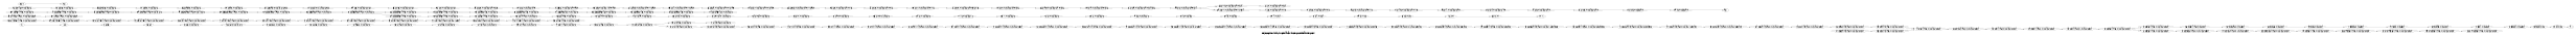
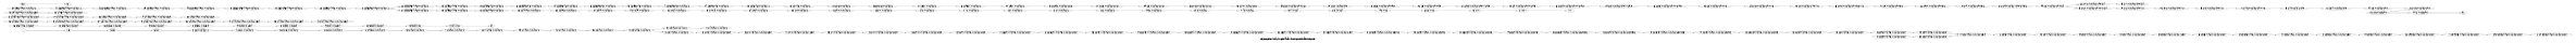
  digraph {
    fontname="DejaVu Serif"
    label="Tree-decomposition of width 8 for register allocator (function _process_thread_twitter_process)"
    rankdir=LR
    node [fontname="DejaVu Serif"]
    edge [fontname="DejaVu Serif"]
    n1 [label="0 | : "]
    n2 [label="1 | 83 : "]
    n3 [label="2 | 82 83 : "]
    n4 [label="162 | 82 : "]
    n5 [label="3 | 8 82 : 0 1 2 3 4 5 6 7 8 "]
    n6 [label="4 | 8 81 82 : 0 1 2 3 4 5 6 7 8 "]
    n7 [label="5 | 8 80 81 82 : 0 1 2 3 4 5 6 7 8 "]
    n8 [label="161 | 8 80 82 : 0 1 2 3 4 5 6 7 8 "]
    n9 [label="6 | 8 79 80 82 : 0 1 2 3 4 5 6 7 8 "]
    n10 [label="160 | 8 79 82 : 0 1 2 3 4 5 6 7 8 "]
    n11 [label="7 | 8 78 79 82 : 0 1 2 3 4 5 6 7 8 "]
    n12 [label="8 | 8 77 78 79 82 : 0 1 2 3 4 5 6 7 8 "]
    n13 [label="159 | 8 77 79 82 : 0 1 2 3 4 5 6 7 8 "]
    n14 [label="9 | 8 76 77 79 82 : 0 1 2 3 4 5 6 7 8 "]
    n15 [label="158 | 8 76 79 82 : 0 1 2 3 4 5 6 7 8 "]
    n16 [label="10 | 8 75 76 79 82 : 0 1 2 3 4 5 6 7 8 "]
    n17 [label="157 | 8 75 79 82 : 0 1 2 3 4 5 6 7 8 "]
    n18 [label="12 | 8 73 74 75 79 82 : 0 1 2 3 4 5 6 7 8 "]
    n19 [label="11 | 8 74 75 79 82 : 0 1 2 3 4 5 6 7 8 "]
    n20 [label="13 | 8 72 73 74 75 79 82 : 0 1 2 3 4 5 6 7 8 23 24 "]
    n21 [label="156 | 8 72 74 75 79 82 : 0 1 2 3 4 5 6 7 8 23 24 "]
    n22 [label="14 | 8 71 72 74 75 79 82 : 0 1 2 3 4 5 6 7 8 23 24 "]
    n23 [label="155 | 8 71 74 75 79 82 : 0 1 2 3 4 5 6 7 8 23 24 "]
    n24 [label="15 | 8 70 71 74 75 79 82 : 0 1 2 3 4 5 6 7 8 23 24 "]
    n25 [label="16 | 8 69 70 71 74 75 79 82 : 0 1 2 3 4 5 6 7 8 23 24 "]
    n26 [label="154 | 8 69 71 74 75 79 82 : 0 1 2 3 4 5 6 7 8 23 24 "]
    n27 [label="17 | 8 68 69 71 74 75 79 82 : 0 1 2 3 4 5 6 7 8 23 24 "]
    n28 [label="18 | 8 67 68 69 71 74 75 79 82 : 0 1 2 3 4 5 6 7 8 23 24 "]
    n29 [label="153 | 8 67 69 71 74 75 79 82 : 0 1 2 3 4 5 6 7 8 23 24 "]
    n30 [label="19 | 8 66 67 69 71 74 75 79 82 : 0 1 2 3 4 5 6 7 8 23 24 "]
    n31 [label="152 | 8 66 69 71 74 75 79 82 : 0 1 2 3 4 5 6 7 8 23 24 "]
    n32 [label="20 | 8 65 66 69 71 74 75 79 82 : 0 1 2 3 4 5 6 7 8 23 24 "]
    n33 [label="163 | 8 65 69 71 74 75 79 82 : 0 1 2 3 4 5 6 7 8 23 24 "]
    n34 [label="151 | 8 65 69 74 75 79 82 : 0 1 2 3 4 5 6 7 8 23 24 "]
    n35 [label="21 | 8 64 65 69 74 75 79 82 : 0 1 2 3 4 5 6 7 8 23 24 26 "]
    n36 [label="150 | 8 64 69 74 75 79 82 : 0 1 2 3 4 5 6 7 8 23 24 26 "]
    n37 [label="22 | 8 63 64 69 74 75 79 82 : 0 1 2 3 4 5 6 7 8 23 24 26 "]
    n38 [label="149 | 8 63 69 74 75 79 82 : 0 1 2 3 4 5 6 7 8 23 24 26 "]
    n39 [label="23 | 8 62 63 69 74 75 79 82 : 0 1 2 3 4 5 6 7 8 23 24 25 26 "]
    n40 [label="148 | 8 62 69 74 75 79 82 : 0 1 2 3 4 5 6 7 8 23 24 25 26 "]
    n41 [label="24 | 8 61 62 69 74 75 79 82 : 0 1 2 3 4 5 6 7 8 23 24 25 26 "]
    n42 [label="147 | 8 61 69 74 75 79 82 : 0 1 2 3 4 5 6 7 8 23 24 25 "]
    n43 [label="25 | 8 60 61 69 74 75 79 82 : 0 1 2 3 4 5 6 7 8 23 24 25 "]
    n44 [label="164 | 8 60 69 74 75 79 82 : 0 1 2 3 4 5 6 7 8 23 24 "]
    n45 [label="146 | 8 60 74 75 79 82 : 0 1 2 3 4 5 6 7 8 23 24 "]
    n46 [label="26 | 8 59 60 74 75 79 82 : 0 1 2 3 4 5 6 7 8 23 24 "]
    n47 [label="145 | 8 59 74 75 79 82 : 0 1 2 3 4 5 6 7 8 23 24 "]
    n48 [label="144 | 8 58 74 79 82 : 0 1 2 3 4 5 6 7 8 23 24 "]
    n49 [label="27 | 8 58 59 74 75 79 82 : 0 1 2 3 4 5 6 7 8 23 24 "]
    n50 [label="165 | 8 58 74 75 79 82 : 0 1 2 3 4 5 6 7 8 23 24 "]
    n51 [label="28 | 8 57 58 74 79 82 : 0 1 2 3 4 5 6 7 8 23 24 "]
    n52 [label="143 | 8 57 74 79 82 : 0 1 2 3 4 5 6 7 8 23 24 "]
    n53 [label="29 | 8 52 57 74 79 82 : 0 1 2 3 4 5 6 7 8 23 24 "]
    n54 [label="142 | 8 52 74 79 82 : 0 1 2 3 4 5 6 7 8 23 24 "]
    n55 [label="30 | 8 52 56 74 79 82 : 0 1 2 3 4 5 6 7 8 23 24 "]
-   n56 [label="85 | 8 52 56 74 79 82 : 0 1 2 3 4 5 6 7 8 23 24 "]
    n57 [label="88 | 8 52 56 74 79 82 : 0 1 2 3 4 5 6 7 8 23 24 "]
    n58 [label="166 | 52 56 74 79 82 : 0 1 5 6 23 24 "]
    n59 [label="34 | 8 51 52 56 74 79 82 : 0 1 2 3 4 5 6 7 8 23 24 "]
    n60 [label="31 | 52 55 56 : 0 1 5 6 23 24 "]
    n61 [label="91 | 52 55 : 0 1 5 6 23 24 "]
    n62 [label="32 | 52 54 55 : 0 1 5 6 23 24 "]
    n63 [label="90 | 52 54 : 0 1 5 6 23 24 "]
    n64 [label="33 | 52 53 54 : 0 1 5 6 23 24 "]
    n65 [label="169 | 53 54 : 0 1 5 6 "]
    n66 [label="170 | 54 : 0 1 5 6 "]
    n67 [label="141 | 8 51 56 74 79 82 : 0 1 2 3 4 5 6 7 8 23 24 "]
    n68 [label="35 | 8 50 51 56 74 79 82 : 0 1 2 3 4 5 6 7 8 23 24 "]
    n69 [label="140 | 8 50 56 74 79 82 : 0 1 2 3 4 5 6 7 8 23 24 "]
    n70 [label="36 | 8 49 50 56 74 79 82 : 0 1 2 3 4 5 6 7 8 23 24 "]
    n71 [label="37 | 8 48 49 50 56 74 79 82 : 0 1 2 3 4 5 6 7 8 23 24 "]
    n72 [label="139 | 8 48 50 56 74 79 82 : 0 1 2 3 4 5 6 7 8 23 24 "]
    n73 [label="38 | 8 47 48 50 56 74 79 82 : 0 1 2 3 4 5 6 7 8 23 24 "]
    n74 [label="138 | 8 47 50 56 74 79 82 : 0 1 2 3 4 5 6 7 8 23 24 "]
    n75 [label="39 | 8 46 47 50 56 74 79 82 : 0 1 2 3 4 5 6 7 8 23 24 "]
    n76 [label="137 | 8 46 47 56 74 79 82 : 0 1 2 3 4 5 6 7 8 23 24 "]
    n77 [label="40 | 8 45 46 47 56 74 79 82 : 0 1 2 3 4 5 6 7 8 23 24 "]
    n78 [label="136 | 8 45 47 56 74 79 82 : 0 1 2 3 4 5 6 7 8 23 24 "]
    n79 [label="41 | 8 44 45 47 56 74 79 82 : 0 1 2 3 4 5 6 7 8 23 24 "]
    n80 [label="135 | 8 44 47 56 74 79 82 : 0 1 2 3 4 5 6 7 8 23 24 "]
    n81 [label="42 | 8 43 44 47 56 74 79 82 : 0 1 2 3 4 5 6 7 8 23 24 "]
-   n82 [label="134 | 8 43 47 56 74 79 82 : 0 1 2 3 4 5 6 7 8 23 24 "]
    n83 [label="43 | 8 42 43 47 56 74 79 82 : 0 1 2 3 4 5 6 7 8 23 24 "]
    n84 [label="171 | 8 42 47 56 74 79 82 : 0 1 2 3 4 5 6 7 8 23 24 "]
    n85 [label="133 | 8 42 56 74 79 82 : 0 1 2 3 4 5 6 7 8 23 24 "]
    n86 [label="44 | 8 41 42 56 74 79 82 : 0 1 2 3 4 5 6 7 8 23 24 "]
    n87 [label="132 | 8 41 56 74 79 82 : 0 1 2 3 4 5 6 7 8 23 24 "]
    n88 [label="45 | 8 40 41 56 74 79 82 : 0 1 2 3 4 5 6 7 8 23 24 "]
    n89 [label="131 | 8 40 56 74 79 82 : 0 1 2 3 4 5 6 7 8 23 24 "]
    n90 [label="130 | 8 39 56 74 79 82 : 0 1 2 3 4 5 6 7 8 "]
    n91 [label="47 | 8 38 39 56 74 79 82 : 0 1 2 3 4 5 6 7 8 "]
    n92 [label="48 | 8 37 38 39 56 74 79 82 : 0 1 2 3 4 5 6 7 8 "]
    n93 [label="129 | 8 37 39 56 74 79 82 : 0 1 2 3 4 5 6 7 8 "]
    n94 [label="49 | 8 36 37 39 56 74 79 82 : 0 1 2 3 4 5 6 7 8 "]
    n95 [label="50 | 8 35 36 37 39 56 74 79 82 : 0 1 2 3 4 5 6 7 8 "]
    n96 [label="172 | 8 35 37 39 56 74 79 82 : 0 1 2 3 4 5 6 7 8 "]
    n97 [label="128 | 8 35 39 56 74 79 82 : 0 1 2 3 4 5 6 7 8 "]
    n98 [label="51 | 8 34 35 39 56 74 79 82 : 0 1 2 3 4 5 6 7 8 "]
    n99 [label="86 | 8 34 35 39 56 74 79 82 : 0 1 2 3 4 5 6 7 8 "]
    n100 [label="87 | 8 34 35 39 56 74 79 82 : 0 1 2 3 4 5 6 7 8 "]
    n101 [label="173 | 8 34 39 56 74 79 82 : 0 1 2 3 4 5 6 7 8 "]
    n102 [label="180 | 8 34 39 56 74 79 82 : 0 1 2 3 4 5 6 7 8 "]
    n103 [label="52 | 8 33 34 39 56 74 82 : 0 1 2 3 4 5 6 7 8 "]
    n104 [label="114 | 8 33 39 56 74 82 : 0 1 2 3 4 5 6 7 8 "]
    n105 [label="53 | 8 32 33 39 56 74 82 : 0 1 2 3 4 5 6 7 8 "]
    n106 [label="113 | 8 32 39 56 74 82 : 0 1 2 3 4 5 6 7 8 "]
    n107 [label="54 | 8 31 32 39 56 74 82 : 0 1 2 3 4 5 6 7 8 "]
    n108 [label="174 | 8 31 39 56 74 82 : 0 1 2 3 4 5 6 7 8 "]
+   n109 [label="175 | 8 31 56 74 82 : 0 1 2 3 4 5 6 7 8 "]
    n110 [label="55 | 8 30 31 82 : 0 1 2 3 4 5 6 7 8 "]
    n111 [label="111 | 8 30 31 : 0 1 2 3 4 5 6 7 8 "]
    n112 [label="56 | 8 29 30 31 : 0 1 2 3 4 5 6 7 8 "]
    n113 [label="110 | 8 29 31 : 0 1 2 3 4 5 6 7 8 "]
    n114 [label="57 | 8 28 29 31 : 0 1 2 3 4 5 6 7 8 21 22 "]
    n115 [label="177 | 8 28 31 : 0 1 2 3 4 5 6 7 8 21 22 "]
    n116 [label="109 | 8 28 : 0 1 2 3 4 5 6 7 8 21 22 "]
    n117 [label="58 | 8 27 28 : 0 1 2 3 4 5 6 7 8 21 22 "]
    n118 [label="108 | 8 27 : 0 1 2 3 4 5 6 7 8 21 22 "]
    n119 [label="59 | 8 26 27 : 0 1 2 3 4 5 6 7 8 9 10 21 22 "]
    n120 [label="107 | 8 26 : 0 1 2 3 4 5 6 7 8 9 10 "]
    n121 [label="60 | 8 25 26 : 0 1 2 3 4 5 6 7 8 9 10 19 20 "]
    n122 [label="106 | 8 25 : 0 1 2 3 4 5 6 7 8 9 10 19 20 "]
    n123 [label="61 | 8 24 25 : 0 1 2 3 4 5 6 7 8 9 10 17 18 19 20 "]
    n124 [label="105 | 8 24 : 0 1 2 3 4 5 6 7 8 9 10 17 18 19 20 "]
    n125 [label="62 | 8 23 24 : 0 1 2 3 4 5 6 7 8 9 10 17 18 19 20 "]
    n126 [label="104 | 8 23 : 0 1 2 3 4 5 6 7 8 9 10 17 18 19 20 "]
    n127 [label="63 | 8 22 23 : 0 1 2 3 4 5 6 7 8 9 10 17 18 19 20 "]
    n128 [label="103 | 8 22 : 0 1 2 3 4 5 6 7 8 9 10 17 18 "]
    n129 [label="64 | 8 21 22 : 0 1 2 3 4 5 6 7 8 9 10 17 18 "]
    n130 [label="102 | 8 21 : 0 1 2 3 4 5 6 7 8 9 10 17 18 "]
    n131 [label="65 | 8 20 21 : 0 1 2 3 4 5 6 7 8 9 10 15 16 17 18 "]
    n132 [label="101 | 8 20 : 0 1 2 3 4 5 6 7 8 9 10 15 16 "]
    n133 [label="66 | 8 19 20 : 0 1 2 3 4 5 6 7 8 9 10 15 16 "]
    n134 [label="100 | 8 19 : 0 1 2 3 4 5 6 7 8 9 10 15 16 "]
    n135 [label="67 | 8 18 19 : 0 1 2 3 4 5 6 7 8 9 10 13 14 15 16 "]
    n136 [label="99 | 8 18 : 0 1 2 3 4 5 6 7 8 9 10 13 14 "]
    n137 [label="68 | 8 17 18 : 0 1 2 3 4 5 6 7 8 9 10 13 14 "]
    n138 [label="69 | 8 16 17 : 0 1 2 3 4 5 6 7 8 9 10 11 12 13 14 "]
    n139 [label="98 | 8 17 : 0 1 2 3 4 5 6 7 8 9 10 13 14 "]
    n140 [label="97 | 8 16 : 0 1 2 3 4 5 6 7 8 9 10 11 12 "]
    n141 [label="70 | 8 15 16 : 0 1 2 3 4 5 6 7 8 9 10 11 12 "]
    n142 [label="96 | 8 15 : 0 1 2 3 4 5 6 7 8 9 10 11 12 "]
    n143 [label="71 | 8 14 15 : 0 1 2 3 4 5 6 7 8 9 10 11 12 "]
    n144 [label="95 | 8 14 : 0 1 2 3 4 5 6 7 8 9 10 "]
    n145 [label="72 | 8 13 14 : 0 1 2 3 4 5 6 7 8 9 10 "]
    n146 [label="94 | 8 13 : 0 1 2 3 4 5 6 7 8 9 10 "]
    n147 [label="73 | 8 12 13 : 0 1 2 3 4 5 6 7 8 9 10 "]
    n148 [label="178 | 12 13 : 0 1 2 3 5 6 9 10 "]
    n149 [label="179 | 13 : 0 1 2 3 5 6 9 10 "]
    n150 [label="74 | 8 11 34 79 : 0 1 2 3 4 5 6 7 8 "]
    n151 [label="126 | 8 11 34 : 0 1 2 3 4 5 6 7 8 "]
    n152 [label="75 | 8 10 11 34 : 0 1 2 3 4 5 6 7 8 "]
    n153 [label="184 | 8 10 34 : 0 1 2 3 4 5 6 7 8 "]
    n154 [label="125 | 8 10 : 0 1 2 3 4 5 6 7 8 "]
    n155 [label="76 | 8 9 10 : 0 1 2 3 4 5 6 7 8 "]
    n156 [label="185 | 8 10 : 0 1 2 3 4 5 6 7 8 "]
    n157 [label="124 | 8 : 0 1 2 3 4 5 6 7 8 "]
    n158 [label="77 | 7 8 : 0 1 2 3 4 5 6 7 8 "]
    n159 [label="123 | 7 : 0 1 2 3 4 5 6 7 8 "]
    n160 [label="78 | 6 7 : 0 1 2 3 4 5 6 7 8 "]
    n161 [label="122 | 6 : 0 1 2 3 4 5 6 7 8 "]
    n162 [label="79 | 5 6 : 0 1 2 3 4 5 6 7 8 "]
    n163 [label="121 | 5 : 0 1 2 3 4 5 6 "]
    n164 [label="80 | 4 5 : 0 1 2 3 4 5 6 "]
    n165 [label="120 | 4 : 0 1 2 3 4 "]
    n166 [label="81 | 3 4 : 0 1 2 3 4 "]
    n167 [label="119 | 3 : 0 1 2 3 "]
    n168 [label="82 | 2 3 : 0 1 2 3 "]
    n169 [label="118 | 2 : 0 1 "]
    n170 [label="83 | 1 2 : 0 1 "]
    n171 [label="117 | 1 : "]
    n172 [label="186 | 1 : "]
    n173 [label="116 | : "]
    n174 [label="167 | 52 56 79 82 : 0 1 5 6 23 24 "]
    n175 [label="115 | 8 34 39 56 74 82 : 0 1 2 3 4 5 6 7 8 "]
    n176 [label="181 | 8 34 56 74 79 82 : 0 1 2 3 4 5 6 7 8 "]
    n177 [label="89 | : "]
    n178 [label="92 | 52 56 : 0 1 5 6 23 24 "]
    n179 [label="93 | : "]
    n180 [label="112 | 8 31 82 : 0 1 2 3 4 5 6 7 8 "]
    n181 [label="127 | 8 34 79 : 0 1 2 3 4 5 6 7 8 "]
    n182 [label="168 | 52 56 82 : 0 1 5 6 23 24 "]
    n183 [label="176 | 8 31 74 82 : 0 1 2 3 4 5 6 7 8 "]
    n184 [label="182 | 8 34 74 79 82 : 0 1 2 3 4 5 6 7 8 "]
    n185 [label="183 | 8 34 79 82 : 0 1 2 3 4 5 6 7 8 "]
    n1 -> n2
    n2 -> n3
    n3 -> n4
    n4 -> n5
    n5 -> n6
    n6 -> n7
    n7 -> n8
    n8 -> n9
    n9 -> n10
    n10 -> n11
    n11 -> n12
    n12 -> n13
    n13 -> n14
    n14 -> n15
    n15 -> n16
    n16 -> n17
    n16 -> n18
    n17 -> n19
    n18 -> n20
    n20 -> n21
    n21 -> n22
    n22 -> n23
    n23 -> n24
    n24 -> n25
    n25 -> n26
    n26 -> n27
    n27 -> n28
    n28 -> n29
    n29 -> n30
    n30 -> n31
    n31 -> n32
    n32 -> n33
    n33 -> n34
    n34 -> n35
    n35 -> n36
    n36 -> n37
    n37 -> n38
    n38 -> n39
    n39 -> n40
    n40 -> n41
    n41 -> n42
    n42 -> n43
    n43 -> n44
    n44 -> n45
    n45 -> n46
    n46 -> n47
    n47 -> n48
    n48 -> n51
    n49 -> n50
    n50 -> n48
    n51 -> n52
    n52 -> n53
    n53 -> n54
    n54 -> n55
-   n55 -> n56
    n55 -> n57
-   n56 -> n58
    n57 -> n59
    n58 -> n174
    n59 -> n67
    n60 -> n61
    n61 -> n62
    n62 -> n63
    n63 -> n64
    n64 -> n65
    n65 -> n66
    n66 -> n177
    n67 -> n68
    n68 -> n69
    n69 -> n70
    n70 -> n71
    n71 -> n72
    n72 -> n73
    n74 -> n75
    n75 -> n76
    n76 -> n77
    n77 -> n78
    n78 -> n79
    n79 -> n80
    n80 -> n81
-   n81 -> n82
-   n82 -> n83
    n83 -> n84
    n84 -> n85
    n85 -> n86
    n86 -> n87
    n88 -> n89
    n90 -> n91
    n91 -> n92
    n92 -> n93
    n93 -> n94
    n94 -> n95
    n95 -> n96
    n96 -> n97
    n97 -> n98
    n98 -> n99
    n98 -> n100
    n99 -> n101
    n100 -> n102
    n101 -> n175
    n102 -> n176
    n103 -> n104
    n104 -> n105
    n105 -> n106
    n106 -> n107
    n107 -> n108
+   n108 -> n109
+   n109 -> n183
    n110 -> n111
    n111 -> n112
    n112 -> n113
    n113 -> n114
    n114 -> n115
    n115 -> n116
    n116 -> n117
    n117 -> n118
    n118 -> n119
    n119 -> n120
    n120 -> n121
    n121 -> n122
    n122 -> n123
    n123 -> n124
    n124 -> n125
    n125 -> n126
    n126 -> n127
    n127 -> n128
    n128 -> n129
    n129 -> n130
    n130 -> n131
    n131 -> n132
    n132 -> n133
    n133 -> n134
    n134 -> n135
    n135 -> n136
    n136 -> n137
    n136 -> n138
    n137 -> n139
    n138 -> n140
    n140 -> n141
    n141 -> n142
    n142 -> n143
    n143 -> n144
    n144 -> n145
    n145 -> n146
    n146 -> n147
-   n147 -> n148
+   n148 -> n147
    n148 -> n149
    n149 -> n179
    n150 -> n151
    n151 -> n152
    n152 -> n153
    n153 -> n154
    n154 -> n155
    n155 -> n156
    n156 -> n157
    n157 -> n158
    n158 -> n159
    n159 -> n160
    n160 -> n161
    n161 -> n162
    n162 -> n163
    n163 -> n164
    n164 -> n165
    n165 -> n166
    n166 -> n167
    n167 -> n168
    n168 -> n169
    n169 -> n170
    n170 -> n171
    n172 -> n173
    n174 -> n182
    n175 -> n103
    n176 -> n184
    n178 -> n60
    n180 -> n110
    n181 -> n150
    n182 -> n178
    n183 -> n180
    n184 -> n185
    n185 -> n181
  }
